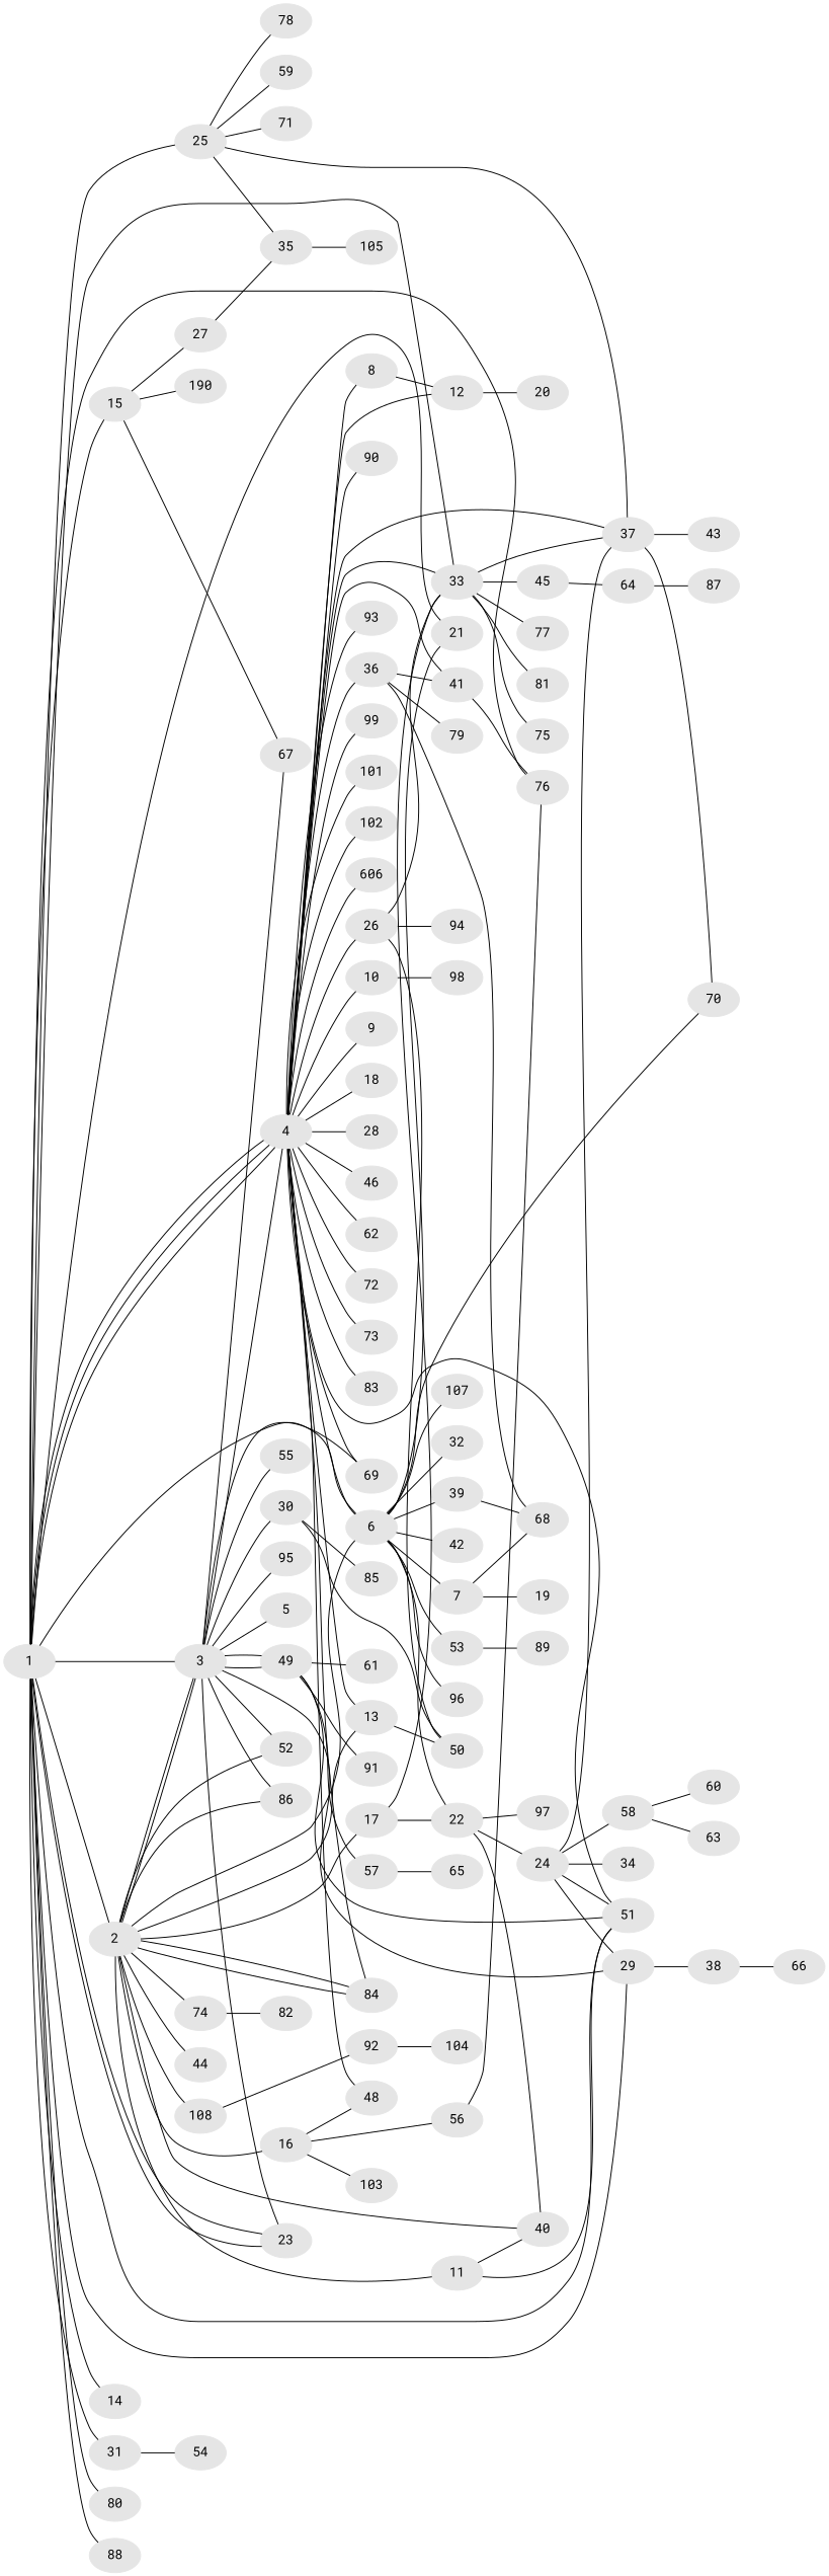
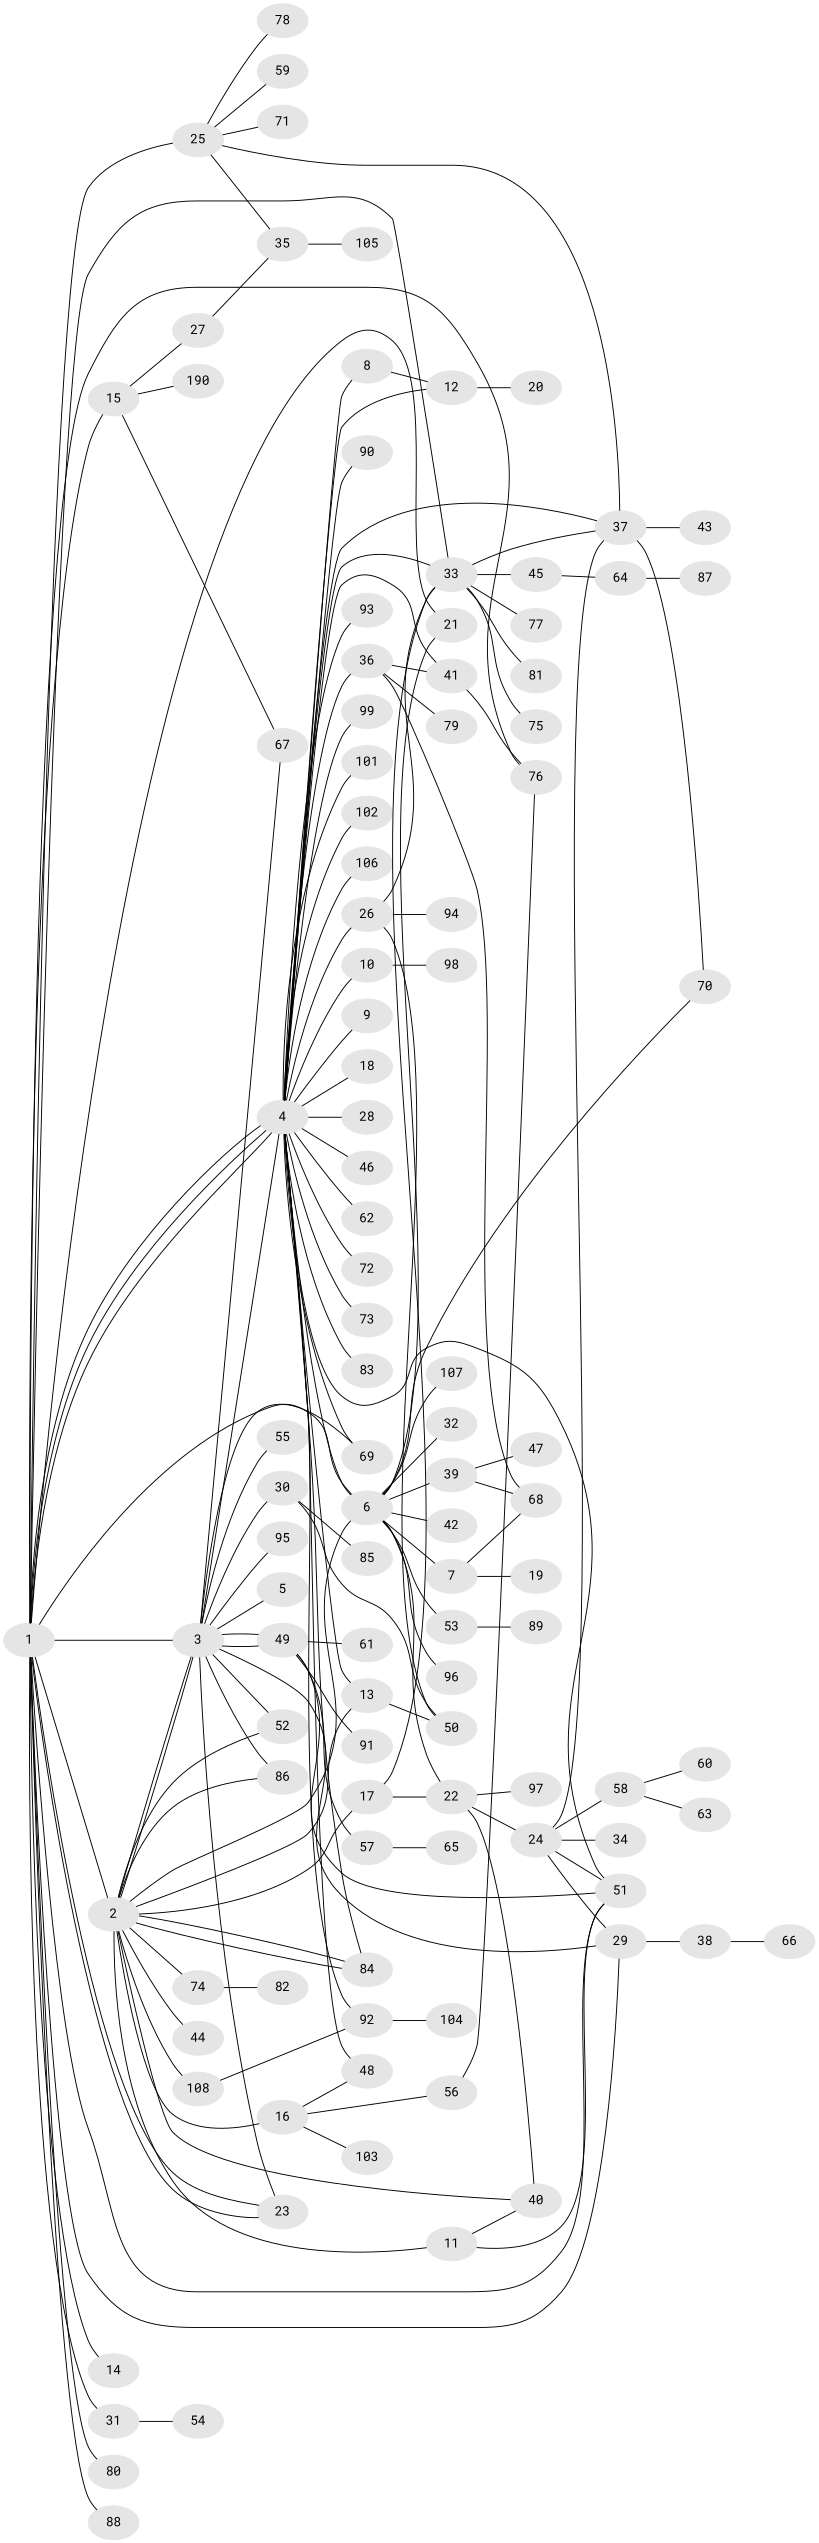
  graph {
    fontname="Roboto Mono"
    rankdir=LR
    node [color=gray90 fontname="Roboto Mono" style=filled]
    edge [fontname="Roboto Mono"]
    1
    2
    3
    4
    6
    14
    15
    21
    23
    25
    29
    31
    33
    51
    76
    80
    88
    11
    13
    16
    17
    40
    44
    52
    74
    84
    86
    108
    5
    30
    49
    55
    67
    69
    95
    8
    9
    10
    12
    18
    26
    28
    36
    37
    41
    46
    48
    62
    72
    73
    83
    90
    92
    93
    99
    101
    102
-   106 [label=606]
+   106
    7
    22
    32
    39
    42
    53
    70
    96
    107
    27
    n69 [label=190]
    35
    59
    71
    78
    38
    54
    45
    75
    77
    81
    50
    56
    103
    82
    85
    57
    61
    91
    98
    20
    94
    68
    79
    43
    104
    19
    24
    97
+   47
    89
    34
    58
    60
    63
    105
    66
    64
    87
    65
    1 -- 2
    1 -- 3
    1 -- 4
    1 -- 4
    1 -- 4
    1 -- 6
    1 -- 14
    1 -- 15
    1 -- 21
    1 -- 23
    1 -- 23
    1 -- 25
    1 -- 29
    1 -- 31
    1 -- 33
    1 -- 51
    1 -- 76
    1 -- 80
    1 -- 88
    2 -- 3
    2 -- 3
    2 -- 6
    2 -- 11
    2 -- 13
    2 -- 16
    2 -- 17
    2 -- 40
    2 -- 44
    2 -- 52
    2 -- 74
    2 -- 84
    2 -- 84
    2 -- 86
    2 -- 108
    3 -- 4
    3 -- 23
    3 -- 29
    3 -- 52
    3 -- 86
    3 -- 5
    3 -- 30
    3 -- 49
    3 -- 49
    3 -- 55
    3 -- 67
    3 -- 69
    3 -- 95
    4 -- 6
    4 -- 33
    4 -- 51
    4 -- 13
    4 -- 84
    4 -- 69
    4 -- 8
    4 -- 9
    4 -- 10
    4 -- 12
    4 -- 18
    4 -- 26
    4 -- 28
    4 -- 36
    4 -- 37
    4 -- 41
    4 -- 46
    4 -- 48
    4 -- 62
    4 -- 72
    4 -- 73
    4 -- 83
    4 -- 90
+   4 -- 92
    4 -- 93
    4 -- 99
    4 -- 101
    4 -- 102
    4 -- 106
    6 -- 21
    6 -- 7
    6 -- 22
    6 -- 32
    6 -- 39
    6 -- 42
    6 -- 53
    6 -- 70
    6 -- 96
    6 -- 107
    15 -- 67
    15 -- 27
    15 -- n69
    25 -- 37
    25 -- 35
    25 -- 59
    25 -- 71
    25 -- 78
    29 -- 38
    31 -- 54
    33 -- 37
    33 -- 45
    33 -- 75
    33 -- 77
    33 -- 81
    11 -- 51
    11 -- 40
    13 -- 50
    16 -- 48
    16 -- 56
    16 -- 103
    17 -- 33
    17 -- 22
    74 -- 82
    108 -- 92
    30 -- 50
    30 -- 85
    49 -- 51
    49 -- 57
    49 -- 61
    49 -- 91
    8 -- 12
    10 -- 98
    12 -- 20
    26 -- 33
    26 -- 50
    26 -- 94
    36 -- 41
    36 -- 68
    36 -- 79
    37 -- 70
    37 -- 43
    41 -- 76
    92 -- 104
    7 -- 68
    7 -- 19
    22 -- 40
    22 -- 24
    22 -- 97
    39 -- 68
+   39 -- 47
    53 -- 89
    27 -- 35
    35 -- 105
    38 -- 66
    45 -- 64
    56 -- 76
    57 -- 65
    24 -- 29
    24 -- 51
    24 -- 37
    24 -- 34
    24 -- 58
    58 -- 60
    58 -- 63
    64 -- 87
  }
